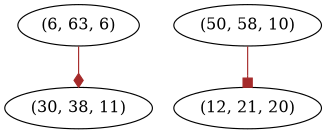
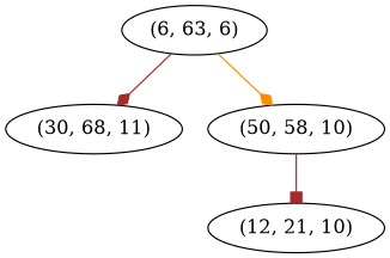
  digraph {
    fontname="DejaVu Serif"
    node [fontname="DejaVu Serif"]
    edge [arrowhead=diamond color=brown fontname="DejaVu Serif"]
    "(6, 63, 6)"
-   "(30, 38, 11)"
+   "(30, 38, 11)" [label="(30, 68, 11)"]
    "(50, 58, 10)"
-   "(12, 21, 10)" [label="(12, 21, 20)"]
+   "(12, 21, 10)"
    "(6, 63, 6)" -> "(30, 38, 11)"
+   "(6, 63, 6)" -> "(50, 58, 10)" [color=darkorange]
    "(50, 58, 10)" -> "(12, 21, 10)" [arrowhead=box]
  }
